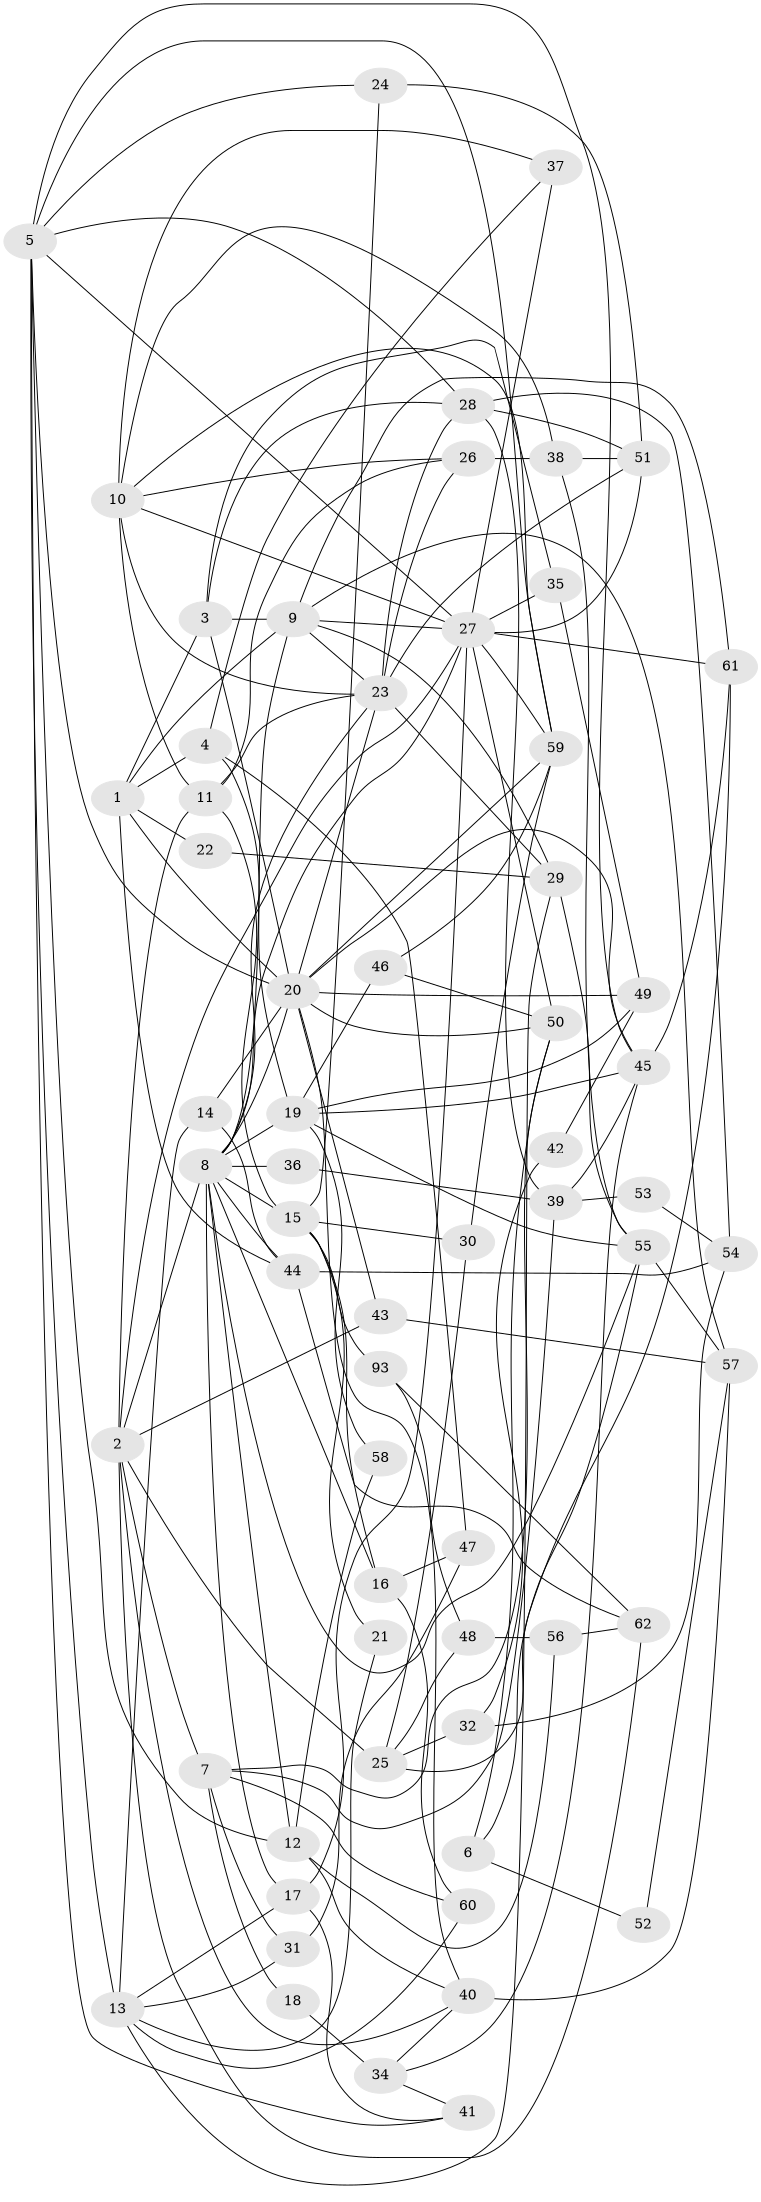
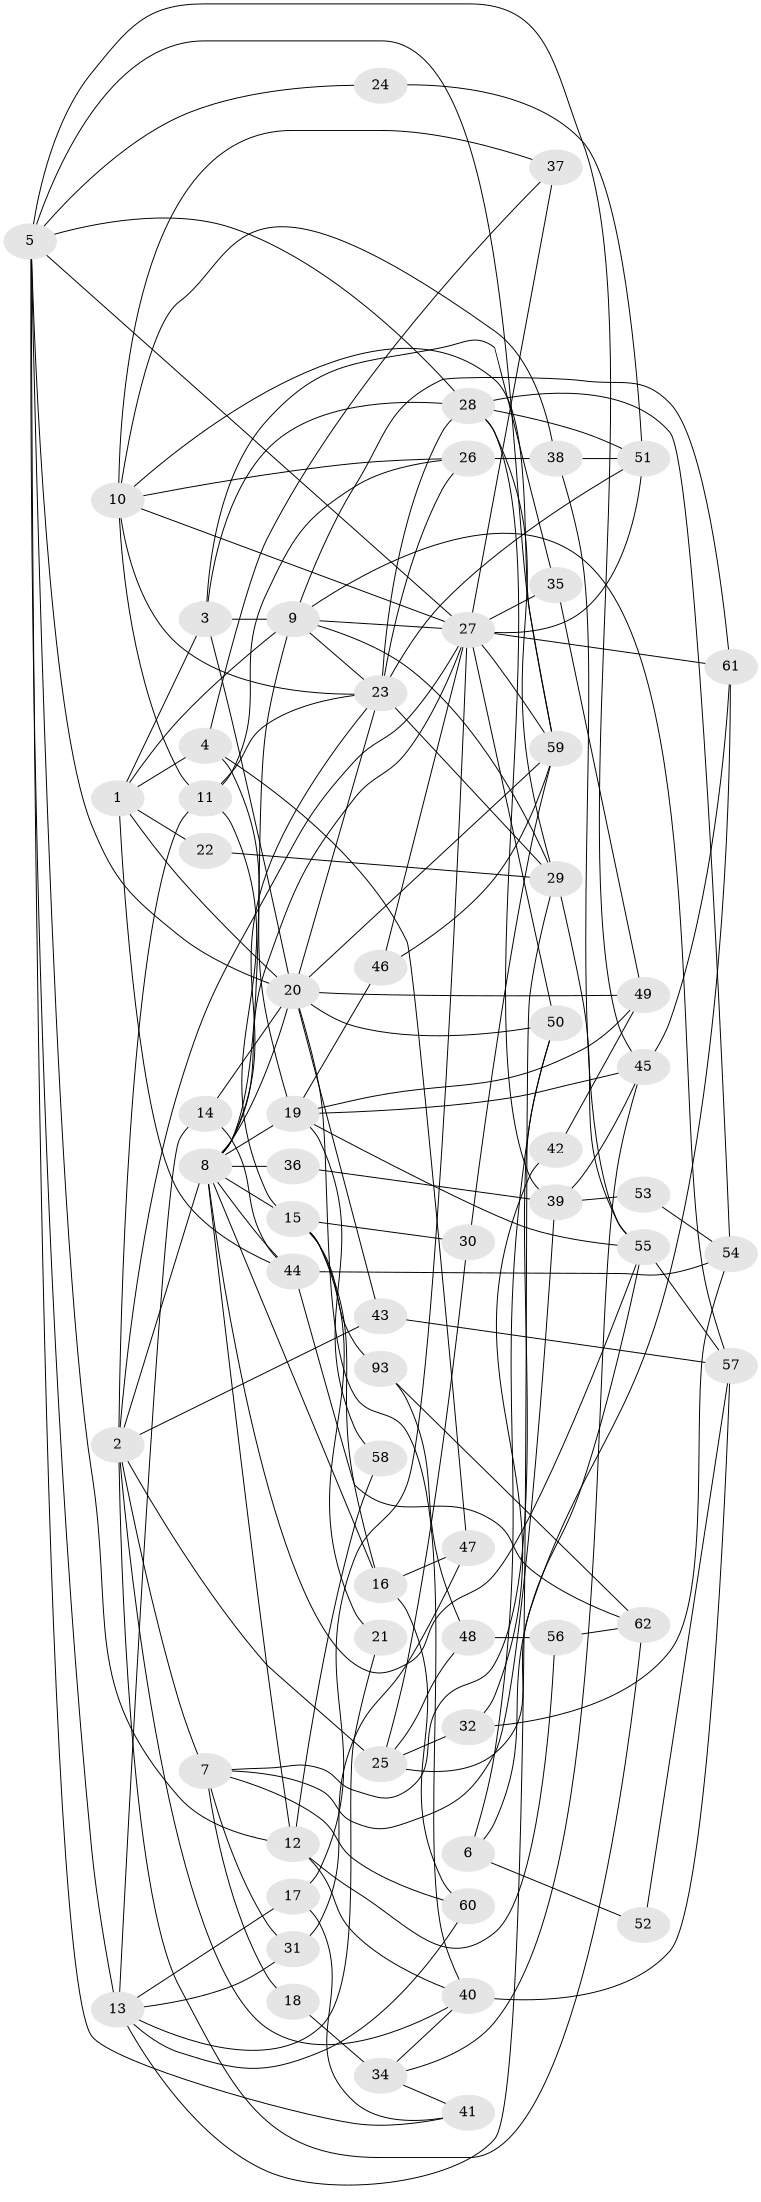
  graph {
    rankdir=LR
    node [color=gray90 style=filled]
    edge [weight=1.0]
    1
    3
    4
    9
    20
    22
    44
    28
    35
    19
    37
    47
    27
    23
    29
    57
    61
    40
    43
    45
    59
    50
    49
    62
    54
    2
    7
    8
    11
    25
    18
    31
    39
    60
    12
    55
    15
    16
    17
    36
    26
    30
    32
    48
    51
    58
    46
    5
    13
    24
    41
    56
    14
    21
    6
    52
    34
    53
    n59 [label=93]
    10
    38
    42
    1 -- 3
    1 -- 4
    1 -- 9
    1 -- 20
    1 -- 22
    1 -- 44
    3 -- 9
    3 -- 20
    3 -- 28
    3 -- 35
    4 -- 19
    4 -- 37
    4 -- 47
    9 -- 27 [weight=2.0]
    9 -- 23
    9 -- 29
    9 -- 57
    9 -- 61
    20 -- 23
    20 -- 40
    20 -- 43
-   20 -- 45
    20 -- 59
    20 -- 50
    20 -- 49
    22 -- 29
    44 -- 62
    44 -- 54
+   28 -- 29
    28 -- 54
    28 -- 39
    28 -- 51
    35 -- 49
    19 -- 45
    19 -- 49
    19 -- 55
    19 -- 58 [weight=2.0]
    19 -- 46
    27 -- 35
    27 -- 37
    27 -- 61 [weight=2.0]
    27 -- 59
    27 -- 50
    27 -- 51
    23 -- 28
    23 -- 29
    23 -- 26
    23 -- 51
    29 -- 55
    40 -- 57
    43 -- 57
    45 -- 61
    2 -- 27
    2 -- 40
    2 -- 43
    2 -- 62
    2 -- 7
    2 -- 8
    2 -- 11
    2 -- 25
    7 -- 50
    7 -- 18
    7 -- 31
    7 -- 39
    7 -- 60
    8 -- 9
    8 -- 20
    8 -- 44
    8 -- 19
    8 -- 27 [weight=3.0]
    8 -- 23 [weight=2.0]
    8 -- 12
    8 -- 55
    8 -- 15
    8 -- 16
-   8 -- 17
    8 -- 36 [weight=2.0]
    11 -- 23
    11 -- 15
    11 -- 26
    25 -- 61
    25 -- 30
    25 -- 32
    25 -- 48
    18 -- 34
    31 -- 47
    39 -- 45
    39 -- 53
    12 -- 40
    12 -- 58 [weight=2.0]
    12 -- 56
    55 -- 57
    15 -- 16
    15 -- 30
-   15 -- 24
    15 -- 21
    15 -- n59
    16 -- 47
    16 -- 60
    17 -- 27
    17 -- 41
    36 -- 39
    26 -- 38
    30 -- 59
    32 -- 54
    32 -- 42
    48 -- 56
    46 -- 59
-   46 -- 50
+   46 -- 27
    5 -- 20
    5 -- 28
    5 -- 27
    5 -- 45
    5 -- 59
    5 -- 12
    5 -- 13
    5 -- 24
    5 -- 41
    13 -- 29
    13 -- 31
    13 -- 60
    13 -- 17
    13 -- 14
    13 -- 21
    24 -- 51
    56 -- 62
    14 -- 20
    14 -- 44
    6 -- 50
    6 -- 55
    6 -- 52
    52 -- 57
    34 -- 40
    34 -- 45
    34 -- 41
    53 -- 54
    n59 -- 62
    n59 -- 48
    10 -- 37
    10 -- 27 [weight=2.0]
    10 -- 23
    10 -- 59
    10 -- 11
    10 -- 26
    10 -- 38
    38 -- 55
    38 -- 51
    42 -- 49
  }
